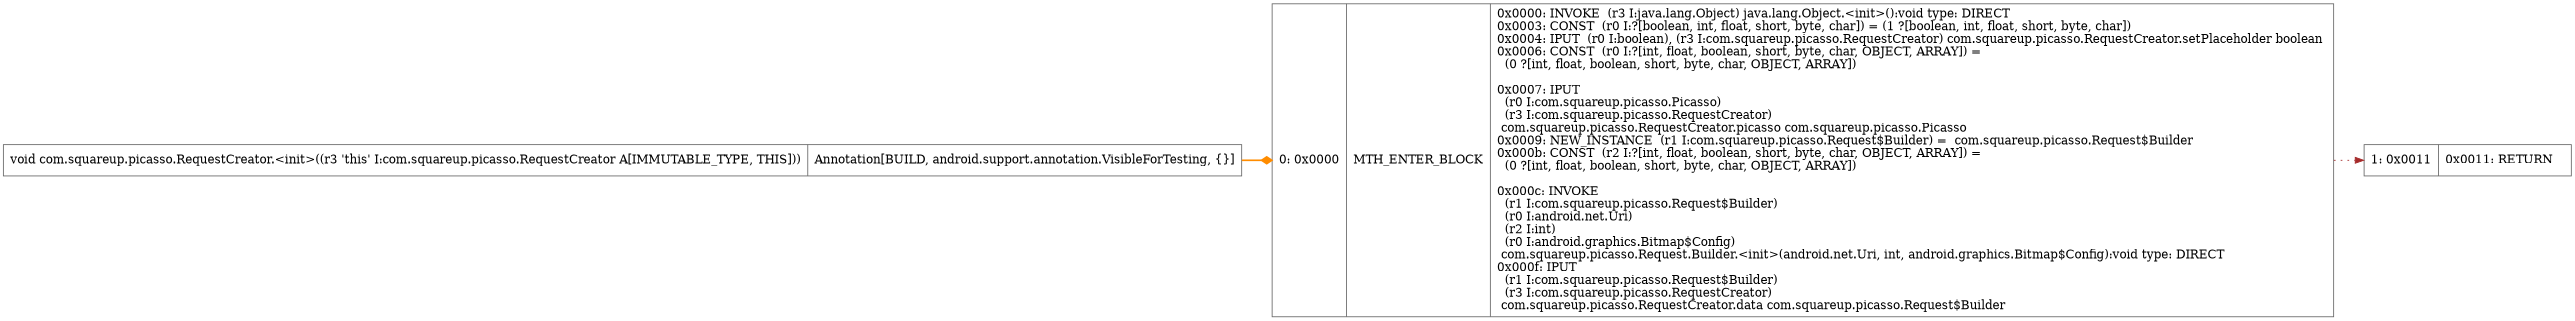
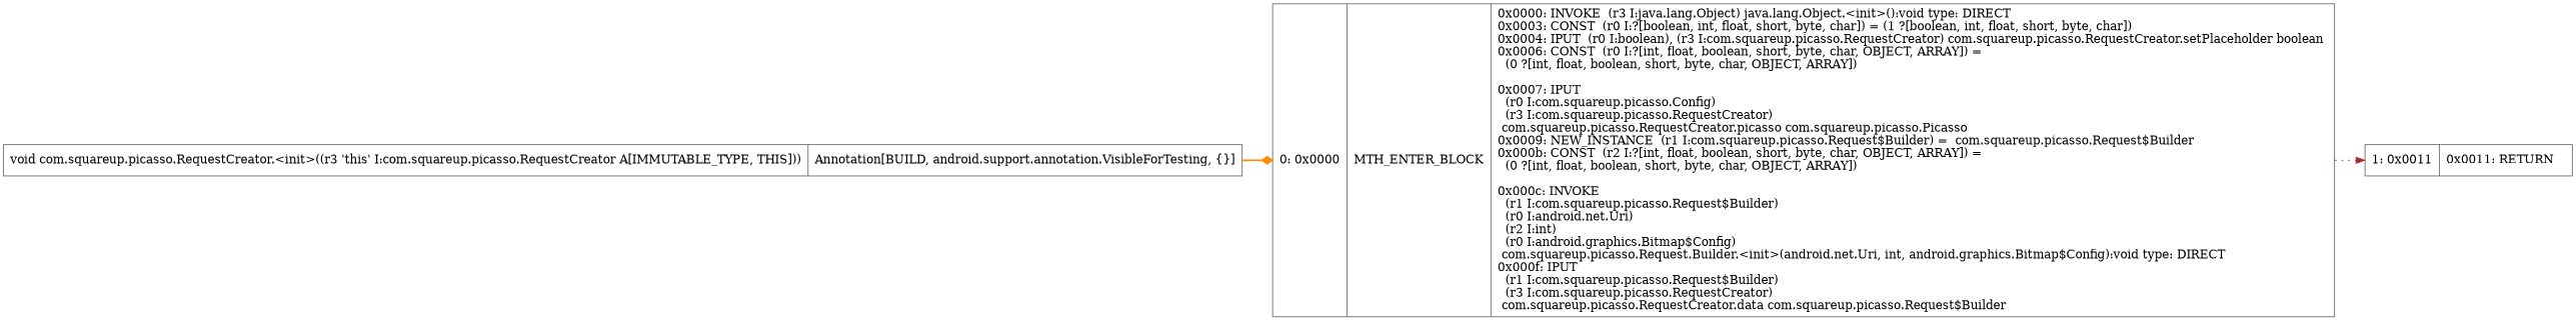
  digraph {
    rankdir=LR
    node [shape=record color=gray40]
-   n1 [label="{0\:\ 0x0000|MTH_ENTER_BLOCK\l|0x0000: INVOKE  (r3 I:java.lang.Object) java.lang.Object.\<init\>():void type: DIRECT \l0x0003: CONST  (r0 I:?[boolean, int, float, short, byte, char]) = (1 ?[boolean, int, float, short, byte, char]) \l0x0004: IPUT  (r0 I:boolean), (r3 I:com.squareup.picasso.RequestCreator) com.squareup.picasso.RequestCreator.setPlaceholder boolean \l0x0006: CONST  (r0 I:?[int, float, boolean, short, byte, char, OBJECT, ARRAY]) = \l  (0 ?[int, float, boolean, short, byte, char, OBJECT, ARRAY])\l \l0x0007: IPUT  \l  (r0 I:com.squareup.picasso.Picasso)\l  (r3 I:com.squareup.picasso.RequestCreator)\l com.squareup.picasso.RequestCreator.picasso com.squareup.picasso.Picasso \l0x0009: NEW_INSTANCE  (r1 I:com.squareup.picasso.Request$Builder) =  com.squareup.picasso.Request$Builder \l0x000b: CONST  (r2 I:?[int, float, boolean, short, byte, char, OBJECT, ARRAY]) = \l  (0 ?[int, float, boolean, short, byte, char, OBJECT, ARRAY])\l \l0x000c: INVOKE  \l  (r1 I:com.squareup.picasso.Request$Builder)\l  (r0 I:android.net.Uri)\l  (r2 I:int)\l  (r0 I:android.graphics.Bitmap$Config)\l com.squareup.picasso.Request.Builder.\<init\>(android.net.Uri, int, android.graphics.Bitmap$Config):void type: DIRECT \l0x000f: IPUT  \l  (r1 I:com.squareup.picasso.Request$Builder)\l  (r3 I:com.squareup.picasso.RequestCreator)\l com.squareup.picasso.RequestCreator.data com.squareup.picasso.Request$Builder \l}"]
+   n1 [label="{0\:\ 0x0000|MTH_ENTER_BLOCK\l|0x0000: INVOKE  (r3 I:java.lang.Object) java.lang.Object.\<init\>():void type: DIRECT \l0x0003: CONST  (r0 I:?[boolean, int, float, short, byte, char]) = (1 ?[boolean, int, float, short, byte, char]) \l0x0004: IPUT  (r0 I:boolean), (r3 I:com.squareup.picasso.RequestCreator) com.squareup.picasso.RequestCreator.setPlaceholder boolean \l0x0006: CONST  (r0 I:?[int, float, boolean, short, byte, char, OBJECT, ARRAY]) = \l  (0 ?[int, float, boolean, short, byte, char, OBJECT, ARRAY])\l \l0x0007: IPUT  \l  (r0 I:com.squareup.picasso.Config)\l  (r3 I:com.squareup.picasso.RequestCreator)\l com.squareup.picasso.RequestCreator.picasso com.squareup.picasso.Picasso \l0x0009: NEW_INSTANCE  (r1 I:com.squareup.picasso.Request$Builder) =  com.squareup.picasso.Request$Builder \l0x000b: CONST  (r2 I:?[int, float, boolean, short, byte, char, OBJECT, ARRAY]) = \l  (0 ?[int, float, boolean, short, byte, char, OBJECT, ARRAY])\l \l0x000c: INVOKE  \l  (r1 I:com.squareup.picasso.Request$Builder)\l  (r0 I:android.net.Uri)\l  (r2 I:int)\l  (r0 I:android.graphics.Bitmap$Config)\l com.squareup.picasso.Request.Builder.\<init\>(android.net.Uri, int, android.graphics.Bitmap$Config):void type: DIRECT \l0x000f: IPUT  \l  (r1 I:com.squareup.picasso.Request$Builder)\l  (r3 I:com.squareup.picasso.RequestCreator)\l com.squareup.picasso.RequestCreator.data com.squareup.picasso.Request$Builder \l}"]
    n2 [label="{1\:\ 0x0011|0x0011: RETURN   \l}"]
    n3 [label="{void com.squareup.picasso.RequestCreator.\<init\>((r3 'this' I:com.squareup.picasso.RequestCreator A[IMMUTABLE_TYPE, THIS]))  | Annotation[BUILD, android.support.annotation.VisibleForTesting, \{\}]\l}"]
    n1 -> n2 [color=brown style=dotted arrowhead=normal]
    n3 -> n1 [color=darkorange style=bold arrowhead=diamond]
  }
